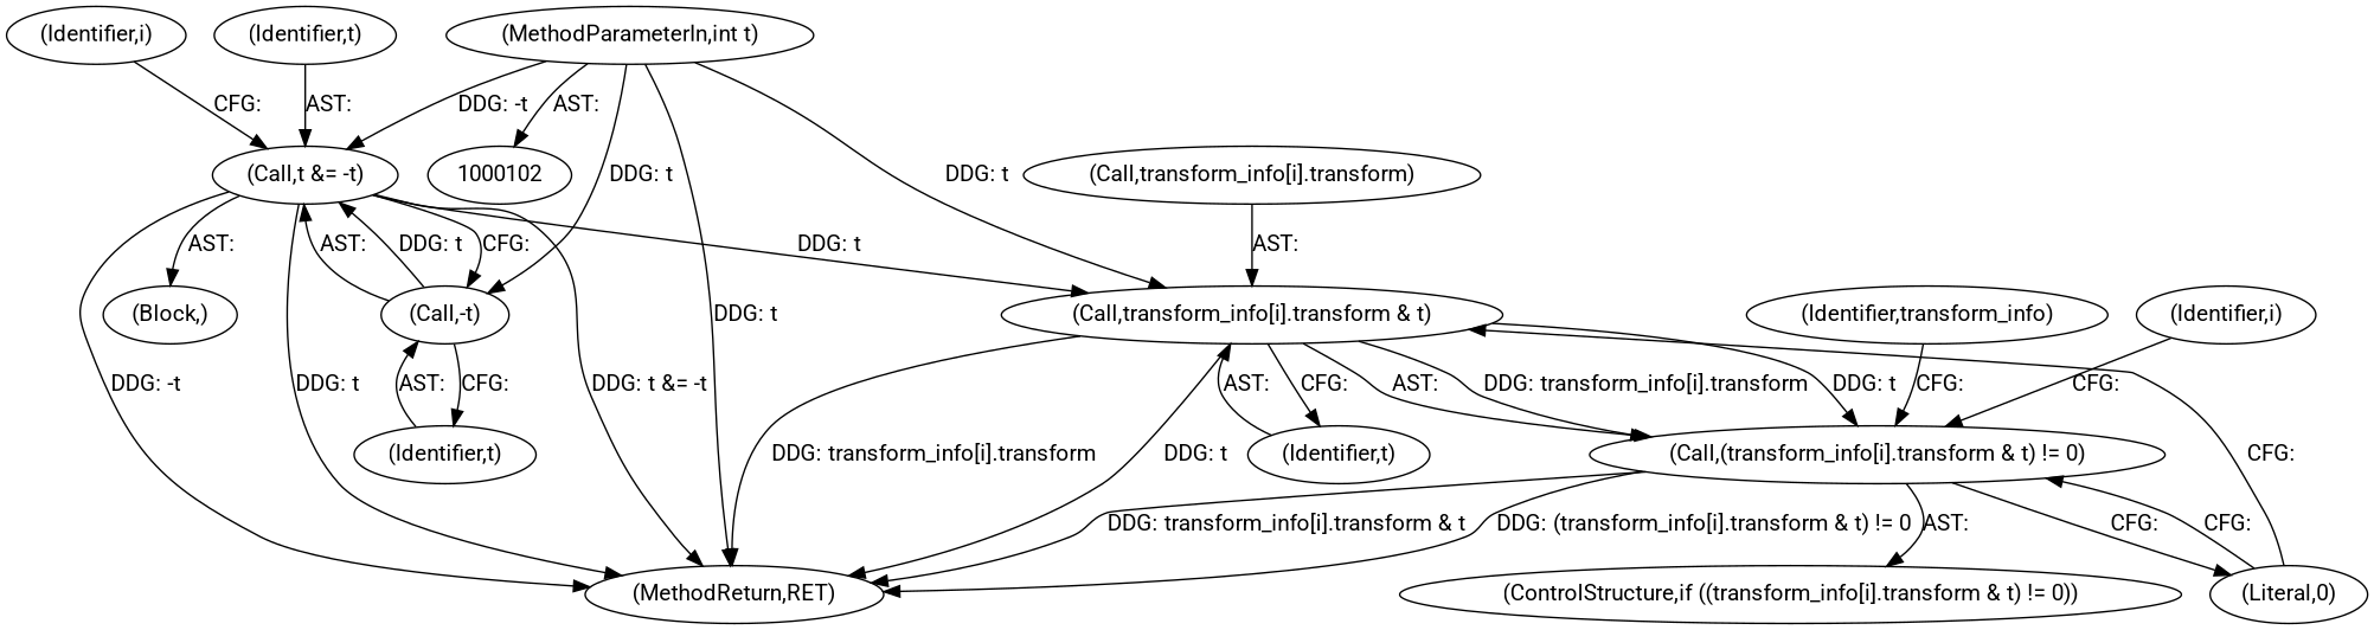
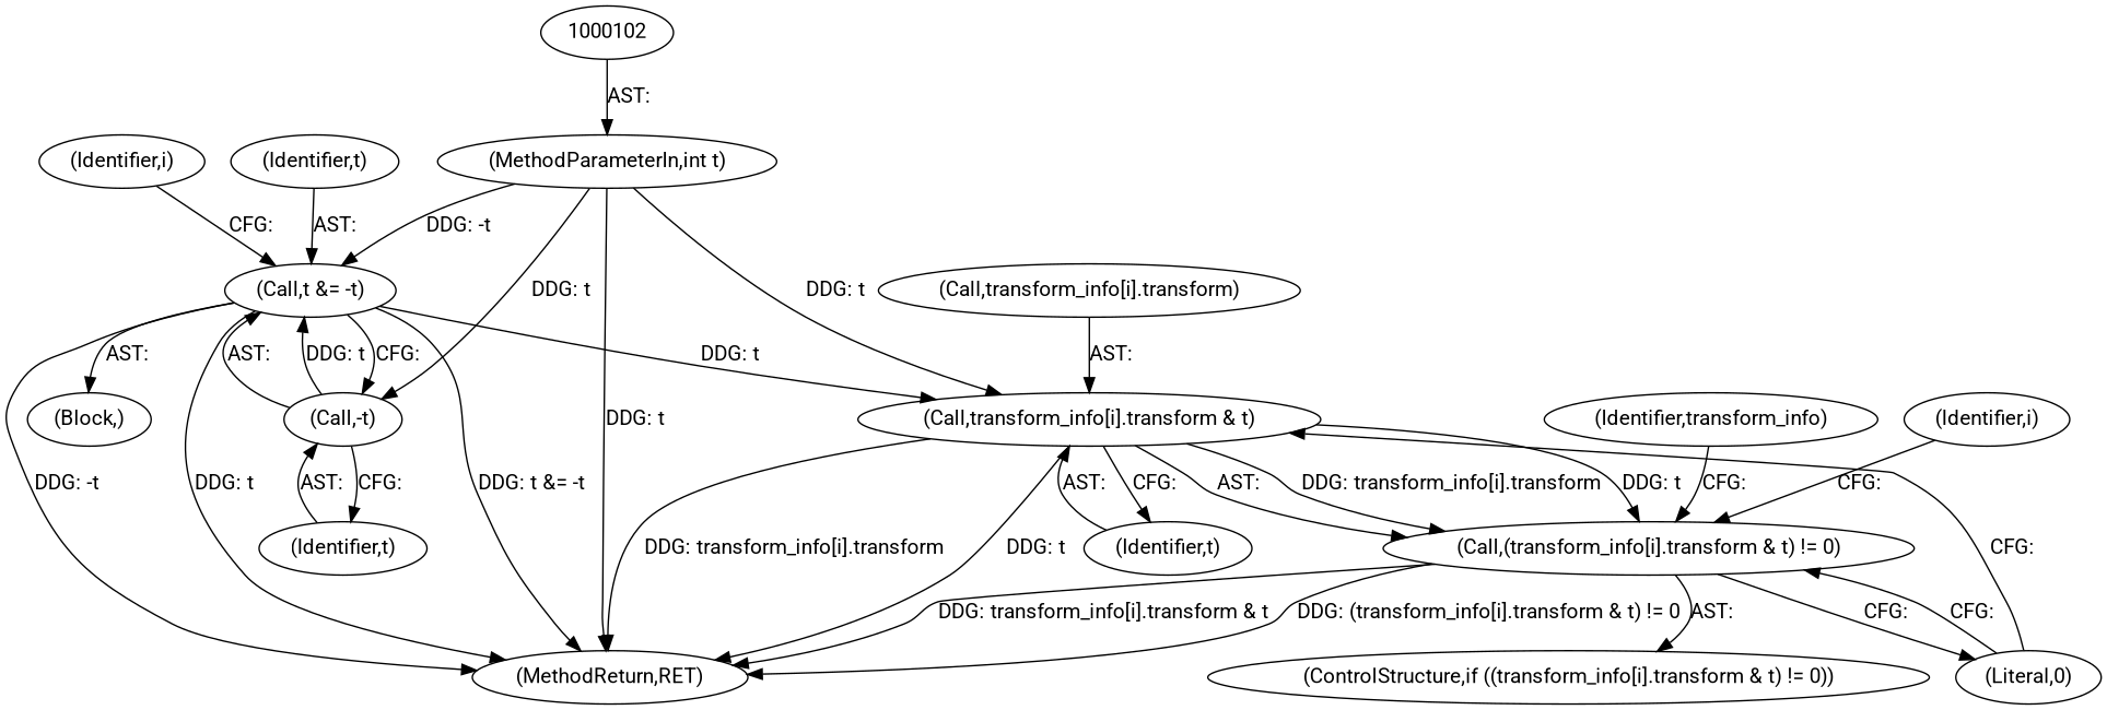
  digraph {
    fontname=Roboto
    node [fontname=Roboto]
    edge [fontname=Roboto]
    n1 [label="(Call,transform_info[i].transform & t)"]
    n2 [label="(Call,(transform_info[i].transform & t) != 0)"]
    n3 [label="(MethodReturn,RET)"]
    n4 [label="(Identifier,t)"]
    n5 [label="(ControlStructure,if ((transform_info[i].transform & t) != 0))"]
    n6 [label="(Literal,0)"]
    n7 [label="(Call,t &= -t)"]
    n8 [label="(Call,-t)"]
    n9 [label="(Block,)"]
    n10 [label="(Identifier,t)"]
    n11 [label="(MethodParameterIn,int t)"]
    1000102
    n13 [label="(Identifier,i)"]
    n14 [label="(Identifier,transform_info)"]
    n15 [label="(Identifier,i)"]
    n16 [label="(Call,transform_info[i].transform)"]
    n17 [label="(Identifier,t)"]
    n1 -> n2 [label="AST: "]
    n1 -> n2 [label="DDG: transform_info[i].transform"]
    n1 -> n2 [label="DDG: t"]
    n1 -> n3 [label="DDG: t"]
    n1 -> n3 [label="DDG: transform_info[i].transform"]
    n1 -> n4 [label="CFG: "]
    n2 -> n3 [label="DDG: transform_info[i].transform & t"]
    n2 -> n3 [label="DDG: (transform_info[i].transform & t) != 0"]
    n2 -> n5 [label="AST: "]
    n2 -> n6 [label="CFG: "]
    n4 -> n1 [label="AST: "]
    n6 -> n1 [label="CFG: "]
    n6 -> n2 [label="CFG: "]
    n7 -> n1 [label="DDG: t"]
    n7 -> n3 [label="DDG: -t"]
    n7 -> n3 [label="DDG: t"]
    n7 -> n3 [label="DDG: t &= -t"]
    n7 -> n8 [label="CFG: "]
    n7 -> n9 [label="AST: "]
    n8 -> n7 [label="AST: "]
    n8 -> n7 [label="DDG: t"]
    n8 -> n10 [label="CFG: "]
    n10 -> n8 [label="AST: "]
    n11 -> n1 [label="DDG: t"]
    n11 -> n3 [label="DDG: t"]
    n11 -> n7 [label="DDG: -t"]
    n11 -> n8 [label="DDG: t"]
-   n11 -> 1000102 [label="AST: "]
+   1000102 -> n11 [label="AST: "]
    n13 -> n2 [label="CFG: "]
    n14 -> n2 [label="CFG: "]
    n15 -> n7 [label="CFG: "]
    n16 -> n1 [label="AST: "]
    n17 -> n7 [label="AST: "]
  }
